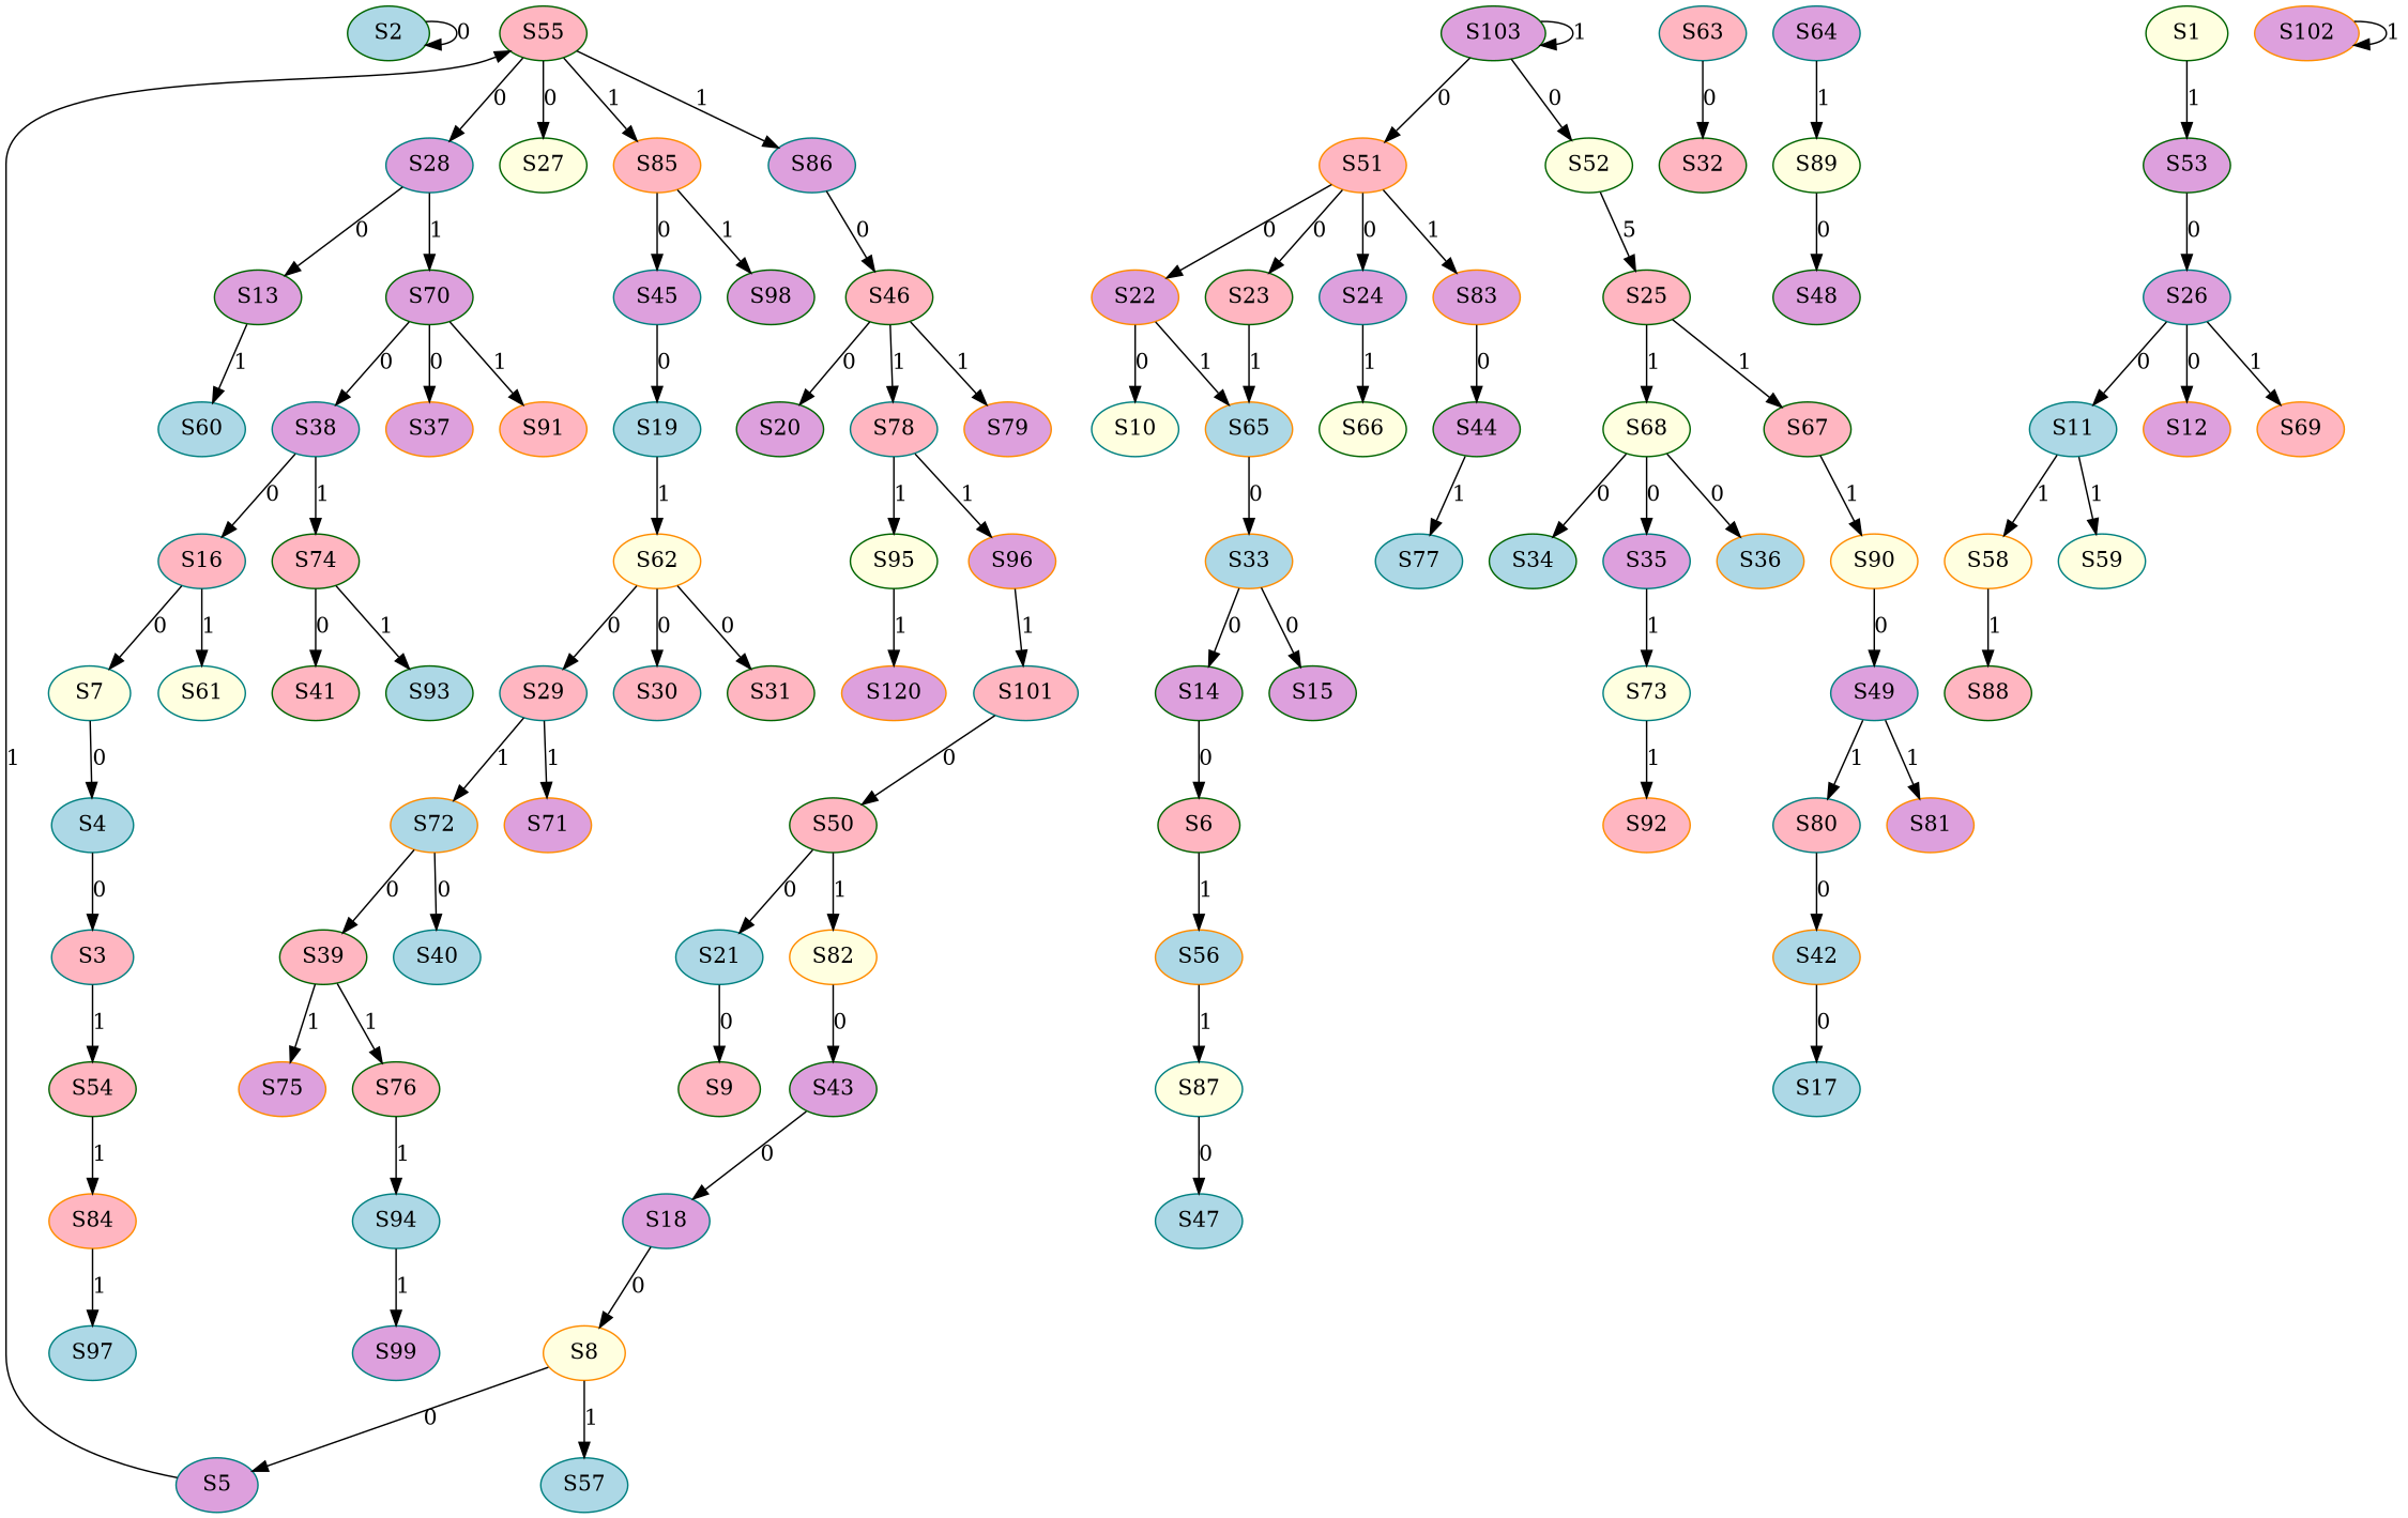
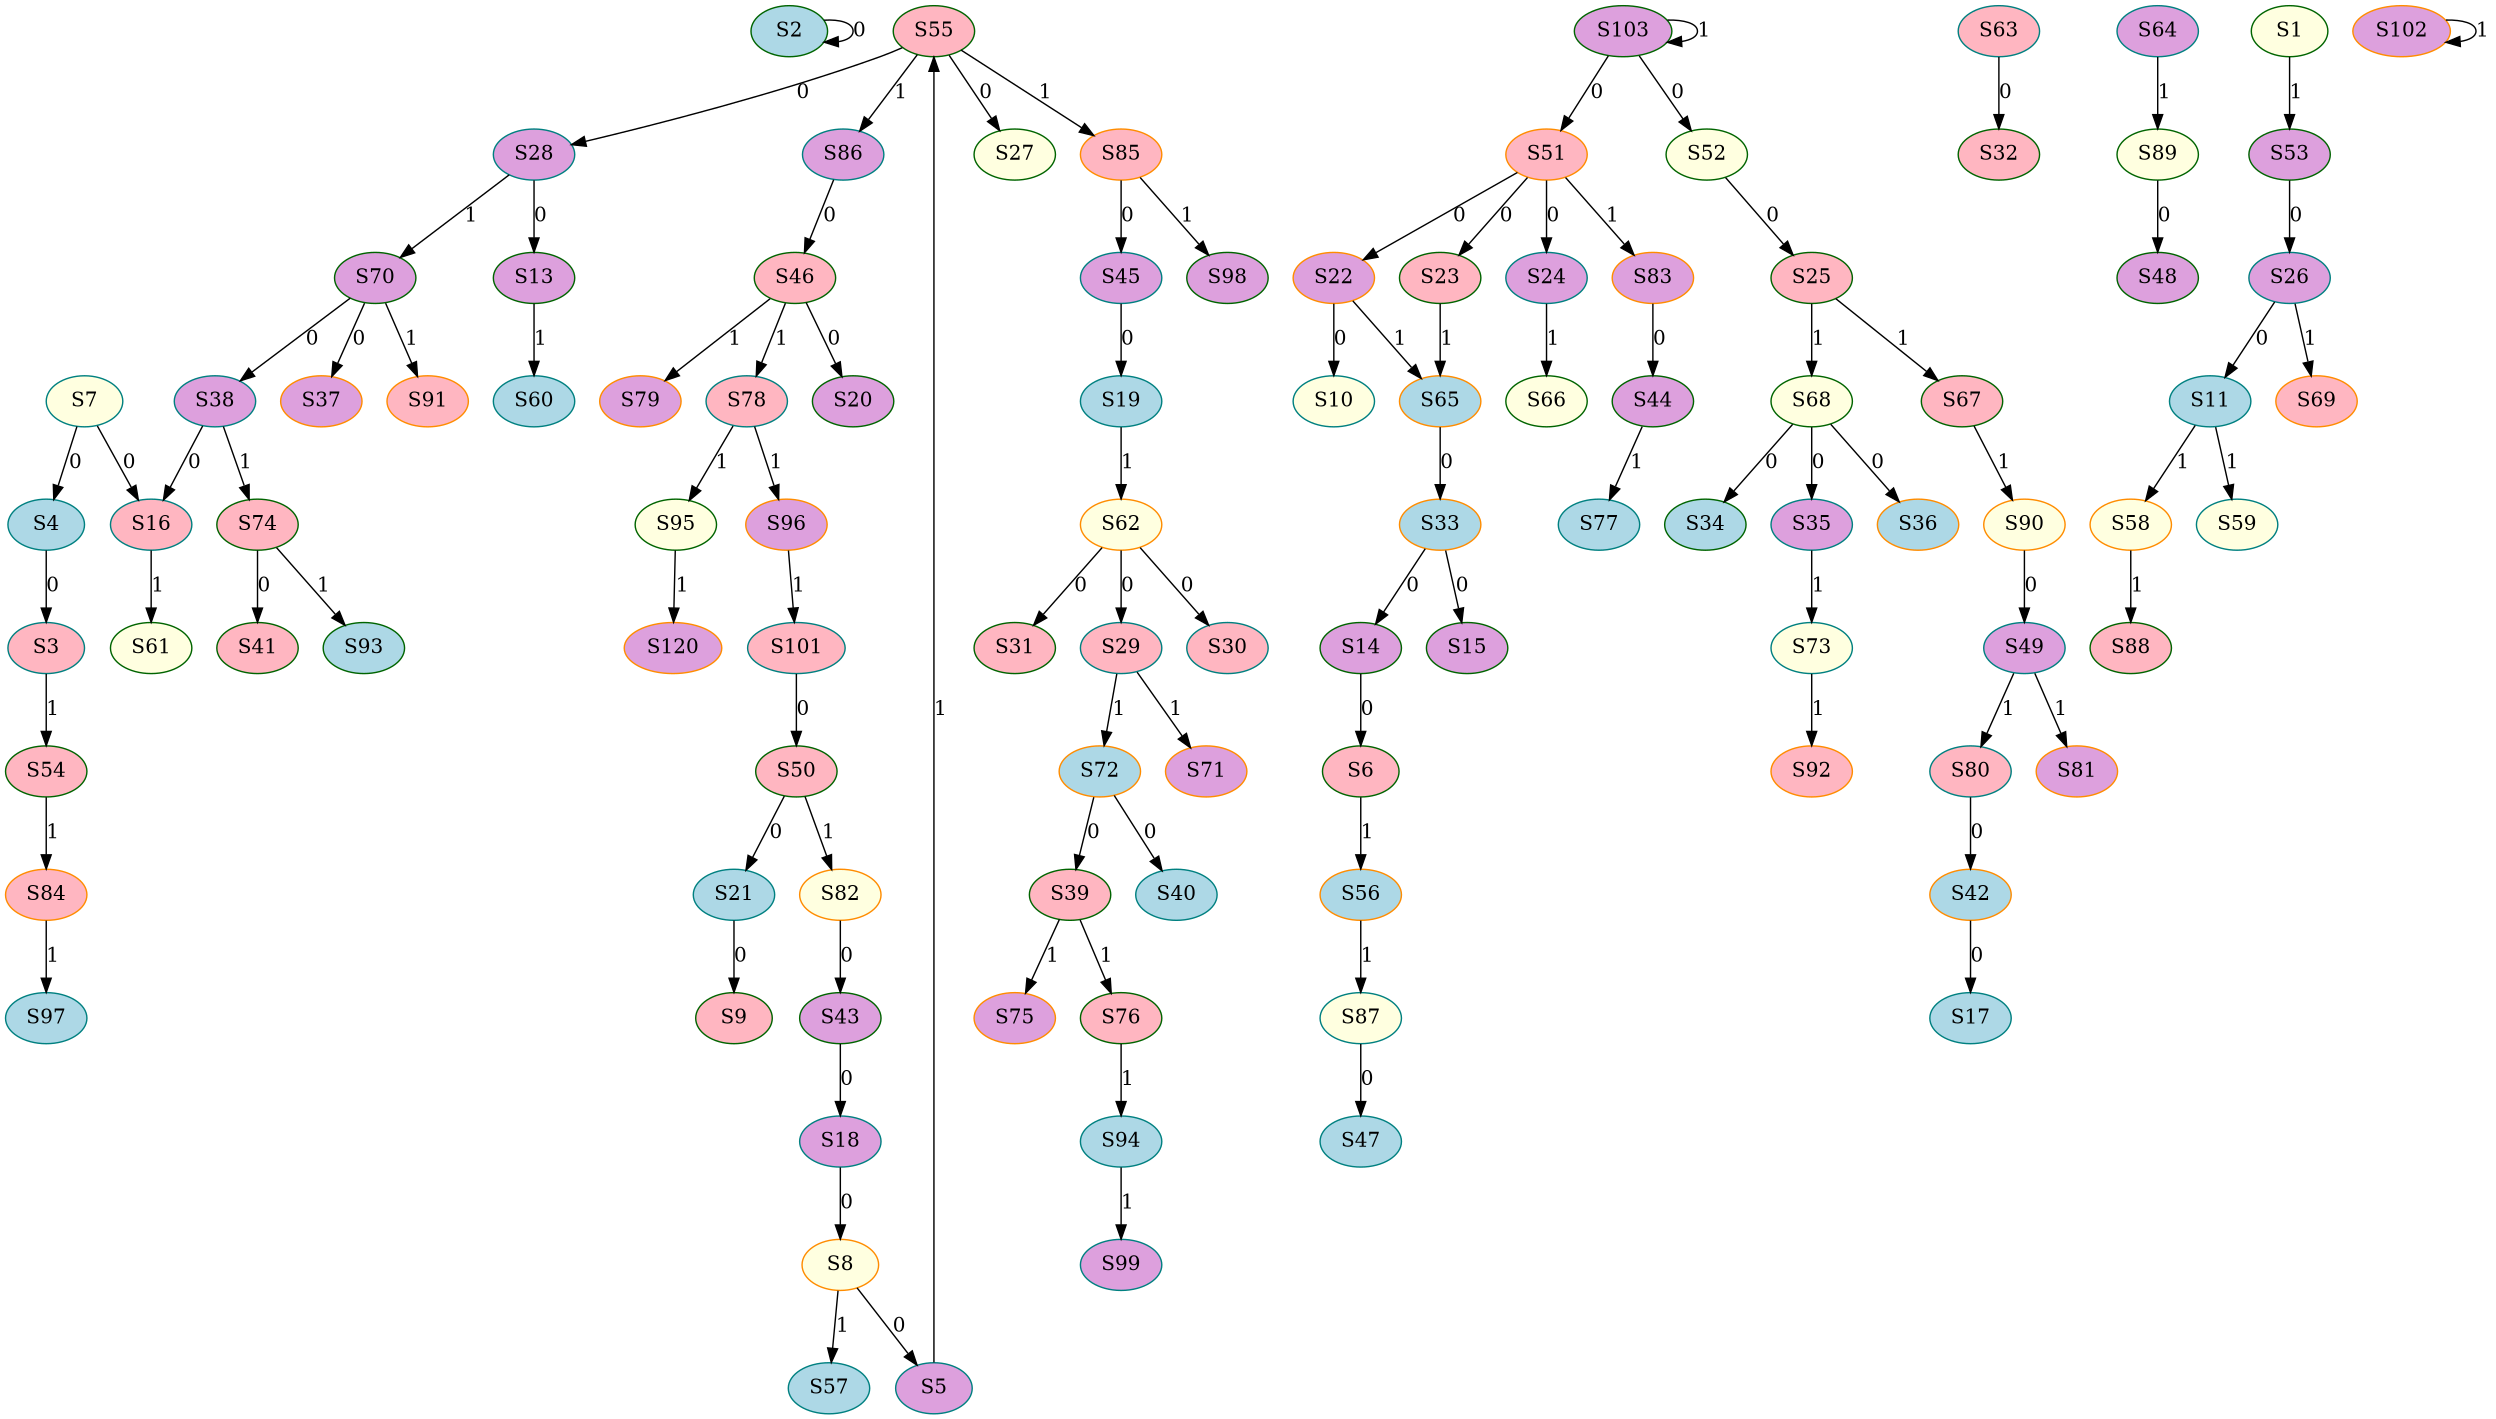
  strict digraph {
    node [color=darkgreen fillcolor=plum style=filled]
    S2 [fillcolor=lightblue]
    S4 [color=teal fillcolor=lightblue]
    S3 [color=teal fillcolor=lightpink]
    S54 [fillcolor=lightpink]
    S84 [color=darkorange fillcolor=lightpink]
    S7 [color=teal fillcolor=lightyellow]
    S8 [color=darkorange fillcolor=lightyellow]
    S5 [color=teal]
    S57 [color=teal fillcolor=lightblue]
    S55 [fillcolor=lightpink]
    S28 [color=teal]
    S27 [fillcolor=lightyellow]
    S85 [color=darkorange fillcolor=lightpink]
    S86 [color=teal]
    S6 [fillcolor=lightpink]
    S14
    S56 [color=darkorange fillcolor=lightblue]
    S87 [color=teal fillcolor=lightyellow]
    S16 [color=teal fillcolor=lightpink]
-   S61 [color=teal fillcolor=lightyellow]
+   S61 [fillcolor=lightyellow]
    S18 [color=teal]
    S21 [color=teal fillcolor=lightblue]
    S9 [fillcolor=lightpink]
    S63 [color=teal fillcolor=lightpink]
    S32 [fillcolor=lightpink]
    S22 [color=darkorange]
    S10 [color=teal fillcolor=lightyellow]
    S65 [color=darkorange fillcolor=lightblue]
    S64 [color=teal]
    S89 [fillcolor=lightyellow]
    S26 [color=teal]
    S11 [color=teal fillcolor=lightblue]
-   S12 [color=darkorange]
    S69 [color=darkorange fillcolor=lightpink]
    S58 [color=darkorange fillcolor=lightyellow]
    S59 [color=teal fillcolor=lightyellow]
    S88 [fillcolor=lightpink]
    S13
    S70
    S60 [color=teal fillcolor=lightblue]
    S38 [color=teal]
    S37 [color=darkorange]
    S91 [color=darkorange fillcolor=lightpink]
    S33 [color=darkorange fillcolor=lightblue]
    S15
    S74 [fillcolor=lightpink]
    S41 [fillcolor=lightpink]
    S93 [fillcolor=lightblue]
    S42 [color=darkorange fillcolor=lightblue]
    S17 [color=teal fillcolor=lightblue]
    S43
    S45 [color=teal]
    S19 [color=teal fillcolor=lightblue]
    S62 [color=darkorange fillcolor=lightyellow]
    S29 [color=teal fillcolor=lightpink]
    S30 [color=teal fillcolor=lightpink]
    S31 [fillcolor=lightpink]
    S46 [fillcolor=lightpink]
    S20
    S78 [color=teal fillcolor=lightpink]
    S79 [color=darkorange]
    S95 [fillcolor=lightyellow]
    S96 [color=darkorange]
    S50 [fillcolor=lightpink]
    S82 [color=darkorange fillcolor=lightyellow]
    S51 [color=darkorange fillcolor=lightpink]
    S23 [fillcolor=lightpink]
    S24 [color=teal]
    S83 [color=darkorange]
    S66 [fillcolor=lightyellow]
    S44
    S52 [fillcolor=lightyellow]
    S25 [fillcolor=lightpink]
    S68 [fillcolor=lightyellow]
    S67 [fillcolor=lightpink]
    S34 [fillcolor=lightblue]
    S35 [color=teal]
    S36 [color=darkorange fillcolor=lightblue]
    S90 [color=darkorange fillcolor=lightyellow]
    S53
    S98
    S72 [color=darkorange fillcolor=lightblue]
    S71 [color=darkorange]
    S39 [fillcolor=lightpink]
    S40 [color=teal fillcolor=lightblue]
    S73 [color=teal fillcolor=lightyellow]
    S92 [color=darkorange fillcolor=lightpink]
    S75 [color=darkorange]
    S76 [fillcolor=lightpink]
    S94 [color=teal fillcolor=lightblue]
    S80 [color=teal fillcolor=lightpink]
    S77 [color=teal fillcolor=lightblue]
    S47 [color=teal fillcolor=lightblue]
    S48
    S49 [color=teal]
    S81 [color=darkorange]
    S101 [color=teal fillcolor=lightpink]
    S103
    S1 [fillcolor=lightyellow]
    S97 [color=teal fillcolor=lightblue]
    S99 [color=teal]
    n102 [color=darkorange label=S120]
    S102 [color=darkorange]
    S2 -> S2 [label=0]
    S4 -> S3 [label=0]
    S3 -> S54 [label=1]
    S54 -> S84 [label=1]
    S84 -> S97 [label=1]
    S7 -> S4 [label=0]
    S8 -> S5 [label=0]
    S8 -> S57 [label=1]
    S5 -> S55 [label=1]
    S55 -> S28 [label=0]
    S55 -> S27 [label=0]
    S55 -> S85 [label=1]
    S55 -> S86 [label=1]
    S28 -> S13 [label=0]
    S28 -> S70 [label=1]
    S85 -> S45 [label=0]
    S85 -> S98 [label=1]
    S86 -> S46 [label=0]
    S6 -> S56 [label=1]
    S14 -> S6 [label=0]
    S56 -> S87 [label=1]
    S87 -> S47 [label=0]
-   S16 -> S7 [label=0]
+   S7 -> S16 [label=0]
    S16 -> S61 [label=1]
    S18 -> S8 [label=0]
    S21 -> S9 [label=0]
    S63 -> S32 [label=0]
    S22 -> S10 [label=0]
    S22 -> S65 [label=1]
    S65 -> S33 [label=0]
    S64 -> S89 [label=1]
    S89 -> S48 [label=0]
    S26 -> S11 [label=0]
-   S26 -> S12 [label=0]
    S26 -> S69 [label=1]
    S11 -> S58 [label=1]
    S11 -> S59 [label=1]
    S58 -> S88 [label=1]
    S13 -> S60 [label=1]
    S70 -> S38 [label=0]
    S70 -> S37 [label=0]
    S70 -> S91 [label=1]
    S38 -> S16 [label=0]
    S38 -> S74 [label=1]
    S33 -> S14 [label=0]
    S33 -> S15 [label=0]
    S74 -> S41 [label=0]
    S74 -> S93 [label=1]
    S42 -> S17 [label=0]
    S43 -> S18 [label=0]
    S45 -> S19 [label=0]
    S19 -> S62 [label=1]
    S62 -> S29 [label=0]
    S62 -> S30 [label=0]
    S62 -> S31 [label=0]
    S29 -> S72 [label=1]
    S29 -> S71 [label=1]
    S46 -> S20 [label=0]
    S46 -> S78 [label=1]
    S46 -> S79 [label=1]
    S78 -> S95 [label=1]
    S78 -> S96 [label=1]
    S95 -> n102 [label=1]
    S96 -> S101 [label=1]
    S50 -> S21 [label=0]
    S50 -> S82 [label=1]
    S82 -> S43 [label=0]
    S51 -> S22 [label=0]
    S51 -> S23 [label=0]
    S51 -> S24 [label=0]
    S51 -> S83 [label=1]
    S23 -> S65 [label=1]
    S24 -> S66 [label=1]
    S83 -> S44 [label=0]
    S44 -> S77 [label=1]
-   S52 -> S25 [label=5]
+   S52 -> S25 [label=0]
    S25 -> S68 [label=1]
    S25 -> S67 [label=1]
    S68 -> S34 [label=0]
    S68 -> S35 [label=0]
    S68 -> S36 [label=0]
    S67 -> S90 [label=1]
    S35 -> S73 [label=1]
    S90 -> S49 [label=0]
    S53 -> S26 [label=0]
    S72 -> S39 [label=0]
    S72 -> S40 [label=0]
    S39 -> S75 [label=1]
    S39 -> S76 [label=1]
    S73 -> S92 [label=1]
    S76 -> S94 [label=1]
    S94 -> S99 [label=1]
    S80 -> S42 [label=0]
    S49 -> S80 [label=1]
    S49 -> S81 [label=1]
    S101 -> S50 [label=0]
    S103 -> S51 [label=0]
    S103 -> S52 [label=0]
    S103 -> S103 [label=1]
    S1 -> S53 [label=1]
    S102 -> S102 [label=1]
  }
